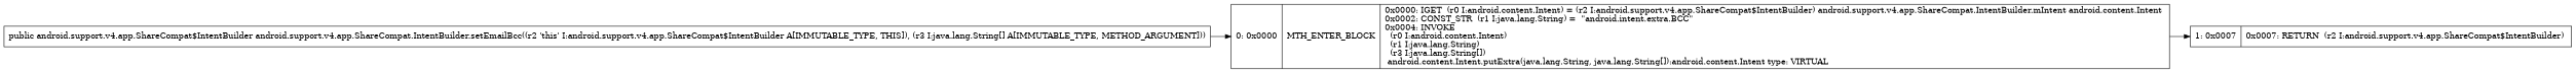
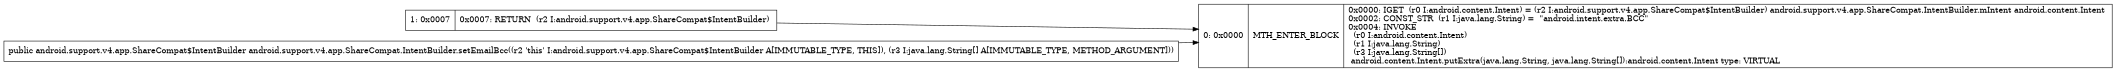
  digraph {
    rankdir=LR
    node [shape=record]
    n1 [label="{0\:\ 0x0000|MTH_ENTER_BLOCK\l|0x0000: IGET  (r0 I:android.content.Intent) = (r2 I:android.support.v4.app.ShareCompat$IntentBuilder) android.support.v4.app.ShareCompat.IntentBuilder.mIntent android.content.Intent \l0x0002: CONST_STR  (r1 I:java.lang.String) =  \"android.intent.extra.BCC\" \l0x0004: INVOKE  \l  (r0 I:android.content.Intent)\l  (r1 I:java.lang.String)\l  (r3 I:java.lang.String[])\l android.content.Intent.putExtra(java.lang.String, java.lang.String[]):android.content.Intent type: VIRTUAL \l}"]
    n2 [label="{1\:\ 0x0007|0x0007: RETURN  (r2 I:android.support.v4.app.ShareCompat$IntentBuilder) \l}"]
    n3 [label="{public android.support.v4.app.ShareCompat$IntentBuilder android.support.v4.app.ShareCompat.IntentBuilder.setEmailBcc((r2 'this' I:android.support.v4.app.ShareCompat$IntentBuilder A[IMMUTABLE_TYPE, THIS]), (r3 I:java.lang.String[] A[IMMUTABLE_TYPE, METHOD_ARGUMENT])) }"]
-   n1 -> n2
+   n2 -> n1
    n3 -> n1
  }
